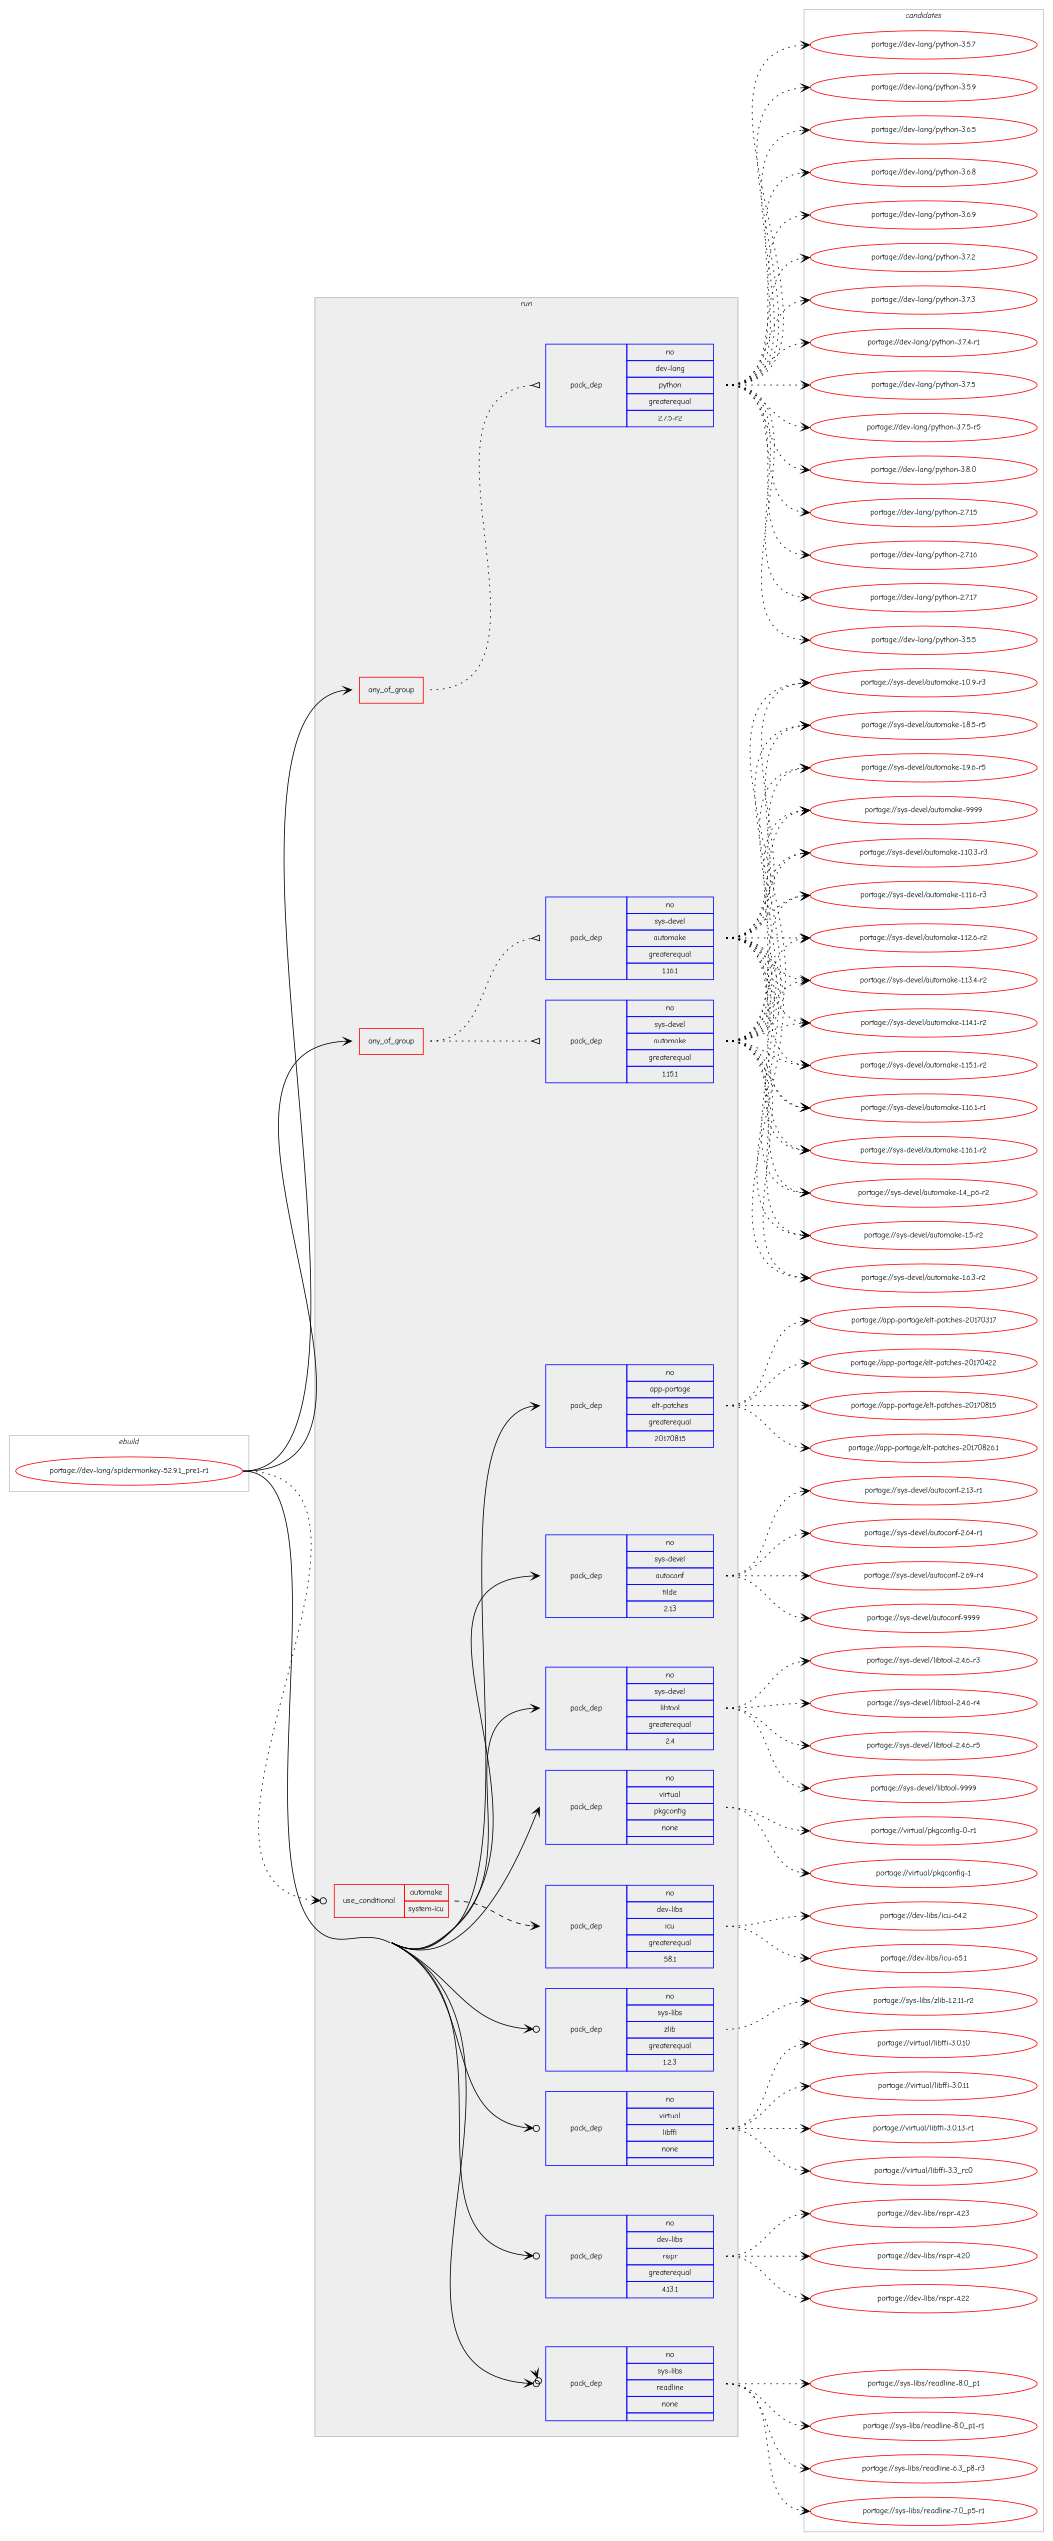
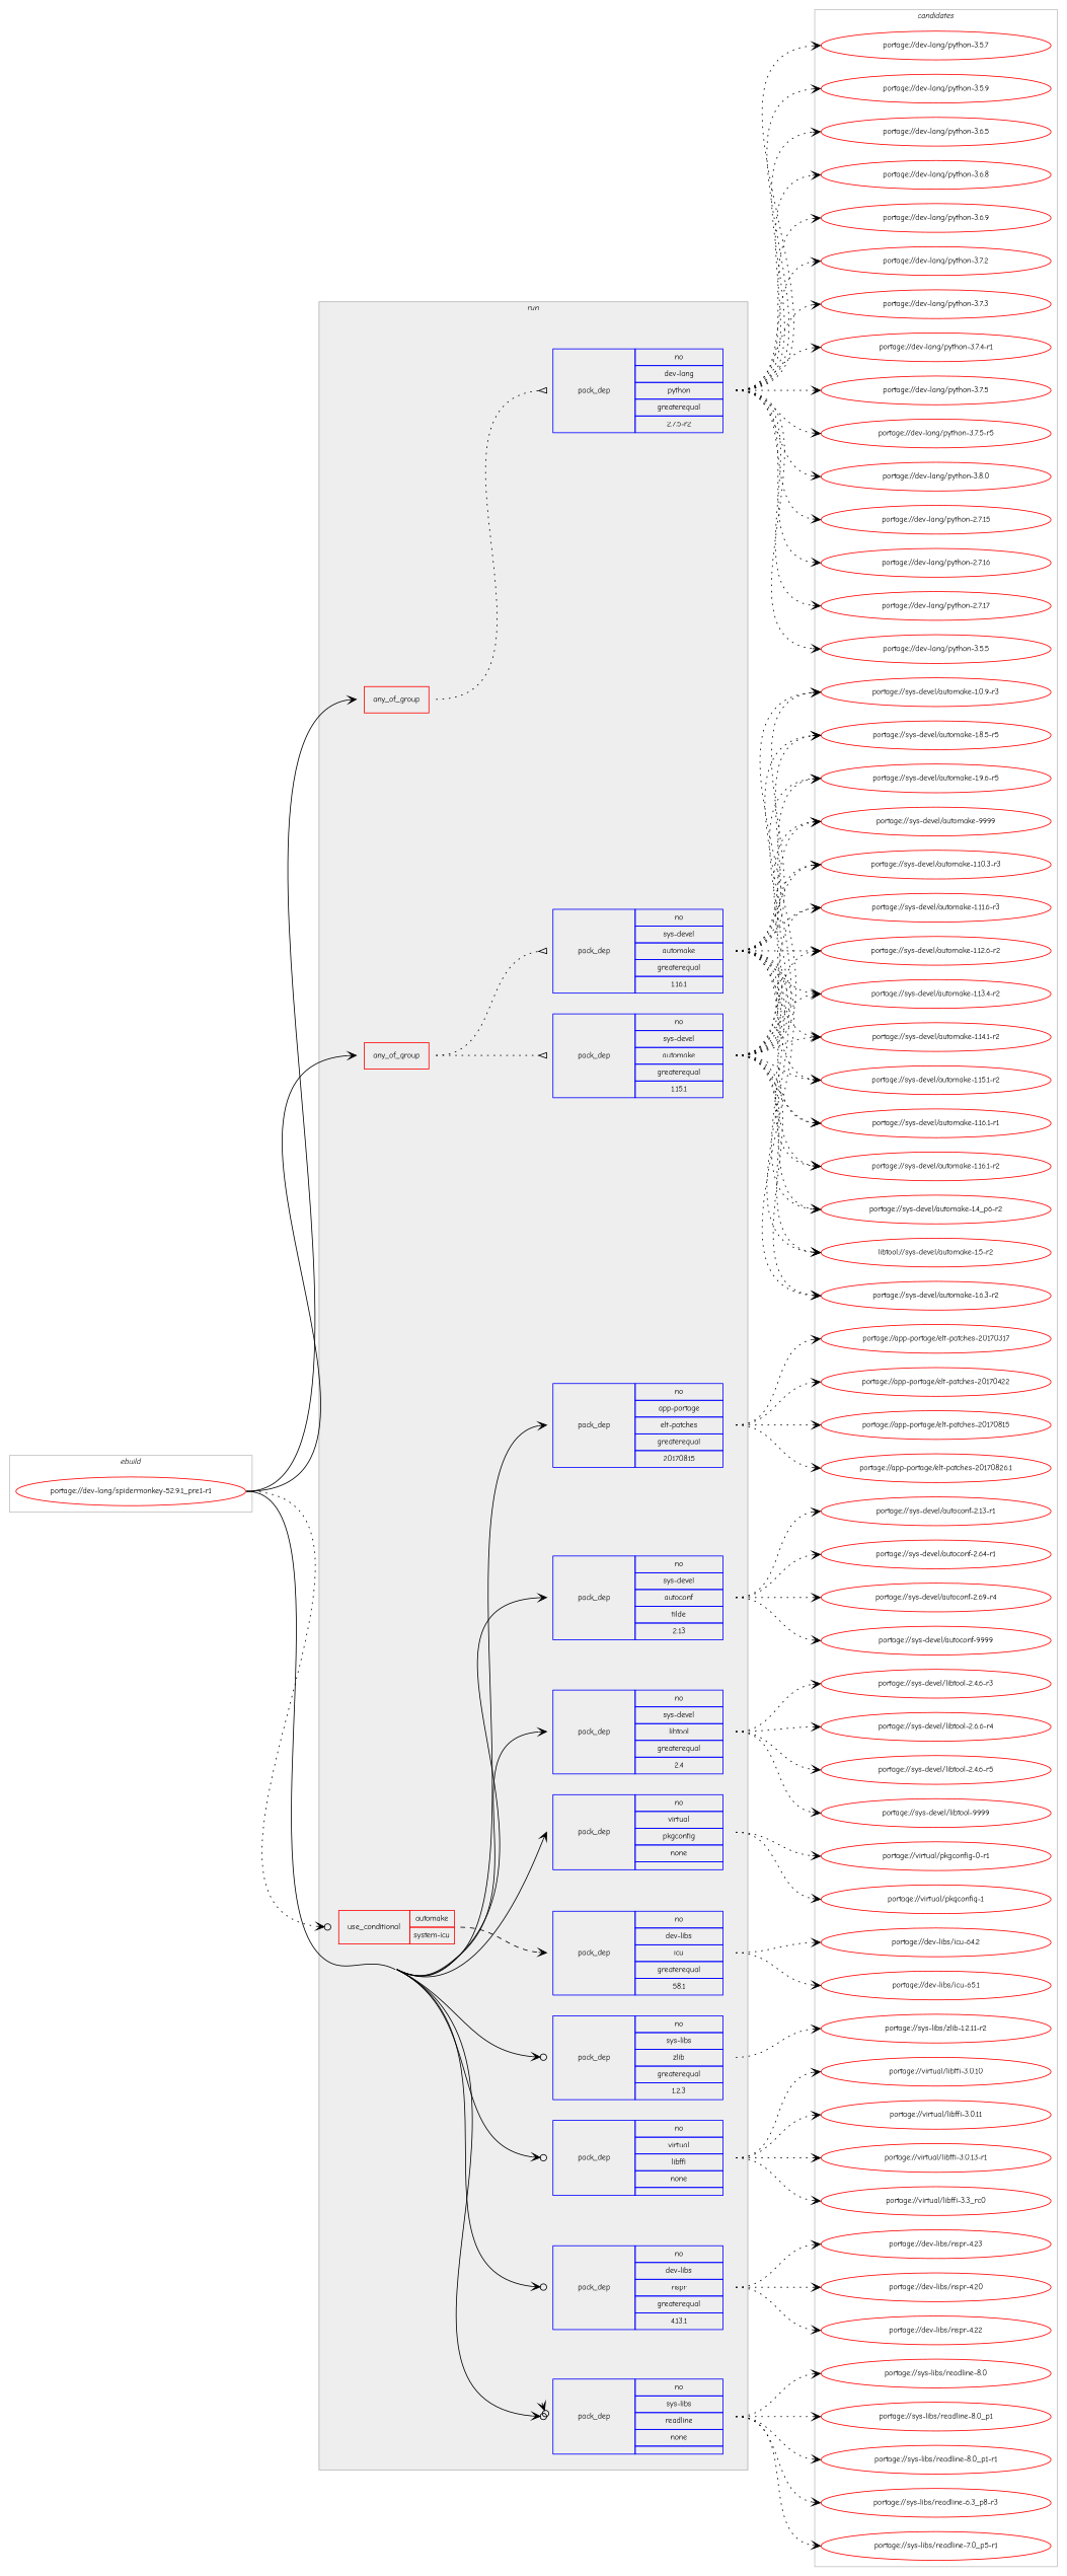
  digraph {
    compound=true
    concentrate=true
    fontname="Comic Neue"
    fontsize=10
    newrank=true
    rankdir=LR
    ranksep=1.5
    node [color=red fontname="Comic Neue" fontsize=10]
    edge [arrowhead=vee fontname="Comic Neue" headport=w style=dotted tailport=e weight=100]
    n1 [label="portage://dev-lang/spidermonkey-52.9.1_pre1-r1" width=4]
    n2 [color=blue label=<<TABLE BORDER="0" CELLBORDER="1" CELLSPACING="0" CELLPADDING="4" WIDTH="220"><TR><TD ROWSPAN="6" CELLPADDING="30">pack_dep</TD></TR><TR><TD WIDTH="110">no</TD></TR><TR><TD>dev-lang</TD></TR><TR><TD>python</TD></TR><TR><TD>greaterequal</TD></TR><TR><TD>2.7.5-r2</TD></TR></TABLE>> shape=none]
    n3 [label=<<TABLE BORDER="0" CELLBORDER="1" CELLSPACING="0" CELLPADDING="4"><TR><TD CELLPADDING="10">any_of_group</TD></TR></TABLE>> shape=none]
    n4 [color=blue label=<<TABLE BORDER="0" CELLBORDER="1" CELLSPACING="0" CELLPADDING="4" WIDTH="220"><TR><TD ROWSPAN="6" CELLPADDING="30">pack_dep</TD></TR><TR><TD WIDTH="110">no</TD></TR><TR><TD>sys-devel</TD></TR><TR><TD>automake</TD></TR><TR><TD>greaterequal</TD></TR><TR><TD>1.16.1</TD></TR></TABLE>> shape=none]
    n5 [color=blue label=<<TABLE BORDER="0" CELLBORDER="1" CELLSPACING="0" CELLPADDING="4" WIDTH="220"><TR><TD ROWSPAN="6" CELLPADDING="30">pack_dep</TD></TR><TR><TD WIDTH="110">no</TD></TR><TR><TD>sys-devel</TD></TR><TR><TD>automake</TD></TR><TR><TD>greaterequal</TD></TR><TR><TD>1.15.1</TD></TR></TABLE>> shape=none]
    n6 [label=<<TABLE BORDER="0" CELLBORDER="1" CELLSPACING="0" CELLPADDING="4"><TR><TD CELLPADDING="10">any_of_group</TD></TR></TABLE>> shape=none]
    n7 [color=blue label=<<TABLE BORDER="0" CELLBORDER="1" CELLSPACING="0" CELLPADDING="4" WIDTH="220"><TR><TD ROWSPAN="6" CELLPADDING="30">pack_dep</TD></TR><TR><TD WIDTH="110">no</TD></TR><TR><TD>app-portage</TD></TR><TR><TD>elt-patches</TD></TR><TR><TD>greaterequal</TD></TR><TR><TD>20170815</TD></TR></TABLE>> shape=none]
    n8 [color=blue label=<<TABLE BORDER="0" CELLBORDER="1" CELLSPACING="0" CELLPADDING="4" WIDTH="220"><TR><TD ROWSPAN="6" CELLPADDING="30">pack_dep</TD></TR><TR><TD WIDTH="110">no</TD></TR><TR><TD>sys-devel</TD></TR><TR><TD>autoconf</TD></TR><TR><TD>tilde</TD></TR><TR><TD>2.13</TD></TR></TABLE>> shape=none]
    n9 [color=blue label=<<TABLE BORDER="0" CELLBORDER="1" CELLSPACING="0" CELLPADDING="4" WIDTH="220"><TR><TD ROWSPAN="6" CELLPADDING="30">pack_dep</TD></TR><TR><TD WIDTH="110">no</TD></TR><TR><TD>sys-devel</TD></TR><TR><TD>libtool</TD></TR><TR><TD>greaterequal</TD></TR><TR><TD>2.4</TD></TR></TABLE>> shape=none]
    n10 [color=blue label=<<TABLE BORDER="0" CELLBORDER="1" CELLSPACING="0" CELLPADDING="4" WIDTH="220"><TR><TD ROWSPAN="6" CELLPADDING="30">pack_dep</TD></TR><TR><TD WIDTH="110">no</TD></TR><TR><TD>virtual</TD></TR><TR><TD>pkgconfig</TD></TR><TR><TD>none</TD></TR><TR><TD></TD></TR></TABLE>> shape=none]
    n11 [color=blue label=<<TABLE BORDER="0" CELLBORDER="1" CELLSPACING="0" CELLPADDING="4" WIDTH="220"><TR><TD ROWSPAN="6" CELLPADDING="30">pack_dep</TD></TR><TR><TD WIDTH="110">no</TD></TR><TR><TD>dev-libs</TD></TR><TR><TD>icu</TD></TR><TR><TD>greaterequal</TD></TR><TR><TD>58.1</TD></TR></TABLE>> shape=none]
    n12 [label=<<TABLE BORDER="0" CELLBORDER="1" CELLSPACING="0" CELLPADDING="4"><TR><TD ROWSPAN="3" CELLPADDING="10">use_conditional</TD></TR><TR><TD>automake</TD></TR><TR><TD>system-icu</TD></TR></TABLE>> shape=none]
    n13 [color=blue label=<<TABLE BORDER="0" CELLBORDER="1" CELLSPACING="0" CELLPADDING="4" WIDTH="220"><TR><TD ROWSPAN="6" CELLPADDING="30">pack_dep</TD></TR><TR><TD WIDTH="110">no</TD></TR><TR><TD>dev-libs</TD></TR><TR><TD>nspr</TD></TR><TR><TD>greaterequal</TD></TR><TR><TD>4.13.1</TD></TR></TABLE>> shape=none]
    n14 [color=blue label=<<TABLE BORDER="0" CELLBORDER="1" CELLSPACING="0" CELLPADDING="4" WIDTH="220"><TR><TD ROWSPAN="6" CELLPADDING="30">pack_dep</TD></TR><TR><TD WIDTH="110">no</TD></TR><TR><TD>sys-libs</TD></TR><TR><TD>readline</TD></TR><TR><TD>none</TD></TR><TR><TD></TD></TR></TABLE>> shape=none]
    n15 [color=blue label=<<TABLE BORDER="0" CELLBORDER="1" CELLSPACING="0" CELLPADDING="4" WIDTH="220"><TR><TD ROWSPAN="6" CELLPADDING="30">pack_dep</TD></TR><TR><TD WIDTH="110">no</TD></TR><TR><TD>sys-libs</TD></TR><TR><TD>zlib</TD></TR><TR><TD>greaterequal</TD></TR><TR><TD>1.2.3</TD></TR></TABLE>> shape=none]
    n16 [color=blue label=<<TABLE BORDER="0" CELLBORDER="1" CELLSPACING="0" CELLPADDING="4" WIDTH="220"><TR><TD ROWSPAN="6" CELLPADDING="30">pack_dep</TD></TR><TR><TD WIDTH="110">no</TD></TR><TR><TD>virtual</TD></TR><TR><TD>libffi</TD></TR><TR><TD>none</TD></TR><TR><TD></TD></TR></TABLE>> shape=none]
    n17 [label="portage://dev-lang/python-2.7.15" width=4]
    n18 [label="portage://dev-lang/python-2.7.16" width=4]
    n19 [label="portage://dev-lang/python-2.7.17" width=4]
    n20 [label="portage://dev-lang/python-3.5.5" width=4]
    n21 [label="portage://dev-lang/python-3.5.7" width=4]
    n22 [label="portage://dev-lang/python-3.5.9" width=4]
    n23 [label="portage://dev-lang/python-3.6.5" width=4]
    n24 [label="portage://dev-lang/python-3.6.8" width=4]
    n25 [label="portage://dev-lang/python-3.6.9" width=4]
    n26 [label="portage://dev-lang/python-3.7.2" width=4]
    n27 [label="portage://dev-lang/python-3.7.3" width=4]
    n28 [label="portage://dev-lang/python-3.7.4-r1" width=4]
    n29 [label="portage://dev-lang/python-3.7.5" width=4]
    n30 [label="portage://dev-lang/python-3.7.5-r5" width=4]
    n31 [label="portage://dev-lang/python-3.8.0" width=4]
    n32 [label="portage://sys-devel/automake-1.10.3-r3" width=4]
    n33 [label="portage://sys-devel/automake-1.11.6-r3" width=4]
    n34 [label="portage://sys-devel/automake-1.12.6-r2" width=4]
    n35 [label="portage://sys-devel/automake-1.13.4-r2" width=4]
    n36 [label="portage://sys-devel/automake-1.14.1-r2" width=4]
    n37 [label="portage://sys-devel/automake-1.15.1-r2" width=4]
    n38 [label="portage://sys-devel/automake-1.16.1-r1" width=4]
    n39 [label="portage://sys-devel/automake-1.16.1-r2" width=4]
    n40 [label="portage://sys-devel/automake-1.4_p6-r2" width=4]
-   n41 [label="portage://sys-devel/automake-1.5-r2" width=4]
+   n41 [label="libtool://sys-devel/automake-1.5-r2" width=4]
    n42 [label="portage://sys-devel/automake-1.6.3-r2" width=4]
    n43 [label="portage://sys-devel/automake-1.0.9-r3" width=4]
    n44 [label="portage://sys-devel/automake-1.8.5-r5" width=4]
    n45 [label="portage://sys-devel/automake-1.9.6-r5" width=4]
    n46 [label="portage://sys-devel/automake-9999" width=4]
    n47 [label="portage://app-portage/elt-patches-20170317" width=4]
    n48 [label="portage://app-portage/elt-patches-20170422" width=4]
    n49 [label="portage://app-portage/elt-patches-20170815" width=4]
    n50 [label="portage://app-portage/elt-patches-20170826.1" width=4]
    n51 [label="portage://sys-devel/autoconf-2.13-r1" width=4]
    n52 [label="portage://sys-devel/autoconf-2.64-r1" width=4]
    n53 [label="portage://sys-devel/autoconf-2.69-r4" width=4]
    n54 [label="portage://sys-devel/autoconf-9999" width=4]
    n55 [label="portage://sys-devel/libtool-2.4.6-r3" width=4]
-   n56 [label="portage://sys-devel/libtool-2.4.6-r4" width=4]
+   n56 [label="portage://sys-devel/libtool-2.6.6-r4" width=4]
    n57 [label="portage://sys-devel/libtool-2.4.6-r5" width=4]
    n58 [label="portage://sys-devel/libtool-9999" width=4]
    n59 [label="portage://virtual/pkgconfig-0-r1" width=4]
    n60 [label="portage://virtual/pkgconfig-1" width=4]
    n61 [label="portage://dev-libs/icu-64.2" width=4]
    n62 [label="portage://dev-libs/icu-65.1" width=4]
    n63 [label="portage://dev-libs/nspr-4.20" width=4]
    n64 [label="portage://dev-libs/nspr-4.22" width=4]
    n65 [label="portage://dev-libs/nspr-4.23" width=4]
    n66 [label="portage://sys-libs/readline-6.3_p8-r3" width=4]
    n67 [label="portage://sys-libs/readline-7.0_p5-r1" width=4]
+   n68 [label="portage://sys-libs/readline-8.0" width=4]
    n69 [label="portage://sys-libs/readline-8.0_p1" width=4]
    n70 [label="portage://sys-libs/readline-8.0_p1-r1" width=4]
    n71 [label="portage://sys-libs/zlib-1.2.11-r2" width=4]
    n72 [label="portage://virtual/libffi-3.0.10" width=4]
    n73 [label="portage://virtual/libffi-3.0.11" width=4]
    n74 [label="portage://virtual/libffi-3.0.13-r1" width=4]
    n75 [label="portage://virtual/libffi-3.3_rc0" width=4]
    subgraph cluster_1 {
      color=gray
      label=<<i>ebuild</i>>
      rank=same
      n1
    }
    subgraph cluster_2 {
      color=gray
      label=<<i>dependencies</i>>
      subgraph cluster_3 {
        color=gray
        fillcolor="#eeeeee"
        label=<<i>compile</i>>
        style=filled
        subgraph sub_4 {
          color=gray
          fillcolor="#eeeeee"
          label=<<i>compile</i>>
          style=filled
          n3
          subgraph sub_5 {
            color=gray
            fillcolor="#eeeeee"
            label=<<i>compile</i>>
            style=filled
            n2
          }
        }
        subgraph sub_6 {
          color=gray
          fillcolor="#eeeeee"
          label=<<i>compile</i>>
          style=filled
          n6
          subgraph sub_7 {
            color=gray
            fillcolor="#eeeeee"
            label=<<i>compile</i>>
            style=filled
            n4
          }
          subgraph sub_8 {
            color=gray
            fillcolor="#eeeeee"
            label=<<i>compile</i>>
            style=filled
            n5
          }
        }
        subgraph sub_9 {
          color=gray
          fillcolor="#eeeeee"
          label=<<i>compile</i>>
          style=filled
          n7
        }
        subgraph sub_10 {
          color=gray
          fillcolor="#eeeeee"
          label=<<i>compile</i>>
          style=filled
          n8
        }
        subgraph sub_11 {
          color=gray
          fillcolor="#eeeeee"
          label=<<i>compile</i>>
          style=filled
          n9
        }
        subgraph sub_12 {
          color=gray
          fillcolor="#eeeeee"
          label=<<i>compile</i>>
          style=filled
          n10
        }
      }
      subgraph cluster_13 {
        color=gray
        fillcolor="#eeeeee"
        label=<<i>compile and run</i>>
        style=filled
        subgraph sub_14 {
          color=gray
          fillcolor="#eeeeee"
          label=<<i>compile and run</i>>
          style=filled
          n12
          subgraph sub_15 {
            color=gray
            fillcolor="#eeeeee"
            label=<<i>compile and run</i>>
            style=filled
            n11
          }
        }
        subgraph sub_16 {
          color=gray
          fillcolor="#eeeeee"
          label=<<i>compile and run</i>>
          style=filled
          n13
        }
        subgraph sub_17 {
          color=gray
          fillcolor="#eeeeee"
          label=<<i>compile and run</i>>
          style=filled
          n14
        }
        subgraph sub_18 {
          color=gray
          fillcolor="#eeeeee"
          label=<<i>compile and run</i>>
          style=filled
          n15
        }
        subgraph sub_19 {
          color=gray
          fillcolor="#eeeeee"
          label=<<i>compile and run</i>>
          style=filled
          n16
        }
      }
      subgraph cluster_20 {
        color=gray
        fillcolor="#eeeeee"
        label=<<i>run</i>>
        style=filled
      }
    }
    subgraph cluster_21 {
      color=gray
      label=<<i>candidates</i>>
      rank=same
      subgraph sub_22 {
        color=black
        label=<<i>candidates</i>>
        nodesep=1
        rank=same
        n17
        n18
        n19
        n20
        n21
        n22
        n23
        n24
        n25
        n26
        n27
        n28
        n29
        n30
        n31
      }
      subgraph sub_23 {
        color=black
        label=<<i>candidates</i>>
        nodesep=1
        rank=same
        n32
        n33
        n34
        n35
        n36
        n37
        n38
        n39
        n40
        n41
        n42
        n43
        n44
        n45
        n46
      }
      subgraph sub_24 {
        color=black
        label=<<i>candidates</i>>
        nodesep=1
        rank=same
        n32
        n33
        n34
        n35
        n36
        n37
        n38
        n39
        n40
        n41
        n42
        n43
        n44
        n45
        n46
      }
      subgraph sub_25 {
        color=black
        label=<<i>candidates</i>>
        nodesep=1
        rank=same
        n47
        n48
        n49
        n50
      }
      subgraph sub_26 {
        color=black
        label=<<i>candidates</i>>
        nodesep=1
        rank=same
        n51
        n52
        n53
        n54
      }
      subgraph sub_27 {
        color=black
        label=<<i>candidates</i>>
        nodesep=1
        rank=same
        n55
        n56
        n57
        n58
      }
      subgraph sub_28 {
        color=black
        label=<<i>candidates</i>>
        nodesep=1
        rank=same
        n59
        n60
      }
      subgraph sub_29 {
        color=black
        label=<<i>candidates</i>>
        nodesep=1
        rank=same
        n61
        n62
      }
      subgraph sub_30 {
        color=black
        label=<<i>candidates</i>>
        nodesep=1
        rank=same
        n63
        n64
        n65
      }
      subgraph sub_31 {
        color=black
        label=<<i>candidates</i>>
        nodesep=1
        rank=same
        n66
        n67
+       n68
        n69
        n70
      }
      subgraph sub_32 {
        color=black
        label=<<i>candidates</i>>
        nodesep=1
        rank=same
        n71
      }
      subgraph sub_33 {
        color=black
        label=<<i>candidates</i>>
        nodesep=1
        rank=same
        n72
        n73
        n74
        n75
      }
    }
    n1 -> n3 [style=solid weight=20]
    n1 -> n6 [style=solid weight=20]
    n1 -> n7 [style=solid weight=20]
    n1 -> n8 [style=solid weight=20]
    n1 -> n9 [style=solid weight=20]
    n1 -> n10 [style=solid weight=20]
    n1 -> n12 [arrowhead=odotvee weight=20]
    n1 -> n13 [arrowhead=odotvee style=solid weight=20]
    n1 -> n14 [arrowhead=odotvee style=solid weight=20]
    n1 -> n15 [arrowhead=odotvee style=solid weight=20]
    n1 -> n16 [arrowhead=odotvee style=solid weight=20]
    n2 -> n17
    n2 -> n18
    n2 -> n19
    n2 -> n20
    n2 -> n21
    n2 -> n22
    n2 -> n23
    n2 -> n24
    n2 -> n25
    n2 -> n26
    n2 -> n27
    n2 -> n28
    n2 -> n29
    n2 -> n30
    n2 -> n31
    n3 -> n2 [arrowhead=oinv weight=20]
    n4 -> n32
    n4 -> n33
    n4 -> n34
    n4 -> n35
    n4 -> n36
    n4 -> n37
    n4 -> n38
    n4 -> n39
    n4 -> n40
    n4 -> n41
    n4 -> n42
    n4 -> n43
    n4 -> n44
    n4 -> n45
    n4 -> n46
    n5 -> n32
    n5 -> n33
    n5 -> n34
    n5 -> n35
    n5 -> n36
    n5 -> n37
    n5 -> n38
    n5 -> n39
    n5 -> n40
    n5 -> n41
    n5 -> n42
    n5 -> n43
    n5 -> n44
    n5 -> n45
    n5 -> n46
    n6 -> n4 [arrowhead=oinv weight=20]
    n6 -> n5 [arrowhead=oinv weight=20]
    n7 -> n47
    n7 -> n48
    n7 -> n49
    n7 -> n50
    n8 -> n51
    n8 -> n52
    n8 -> n53
    n8 -> n54
    n9 -> n55
    n9 -> n56
    n9 -> n57
    n9 -> n58
    n10 -> n59
    n10 -> n60
    n11 -> n61
    n11 -> n62
    n12 -> n11 [style=dashed weight=20]
    n13 -> n63
    n13 -> n64
    n13 -> n65
    n14 -> n66
    n14 -> n67
+   n14 -> n68
    n14 -> n69
    n14 -> n70
    n15 -> n71
    n16 -> n72
    n16 -> n73
    n16 -> n74
    n16 -> n75
  }
